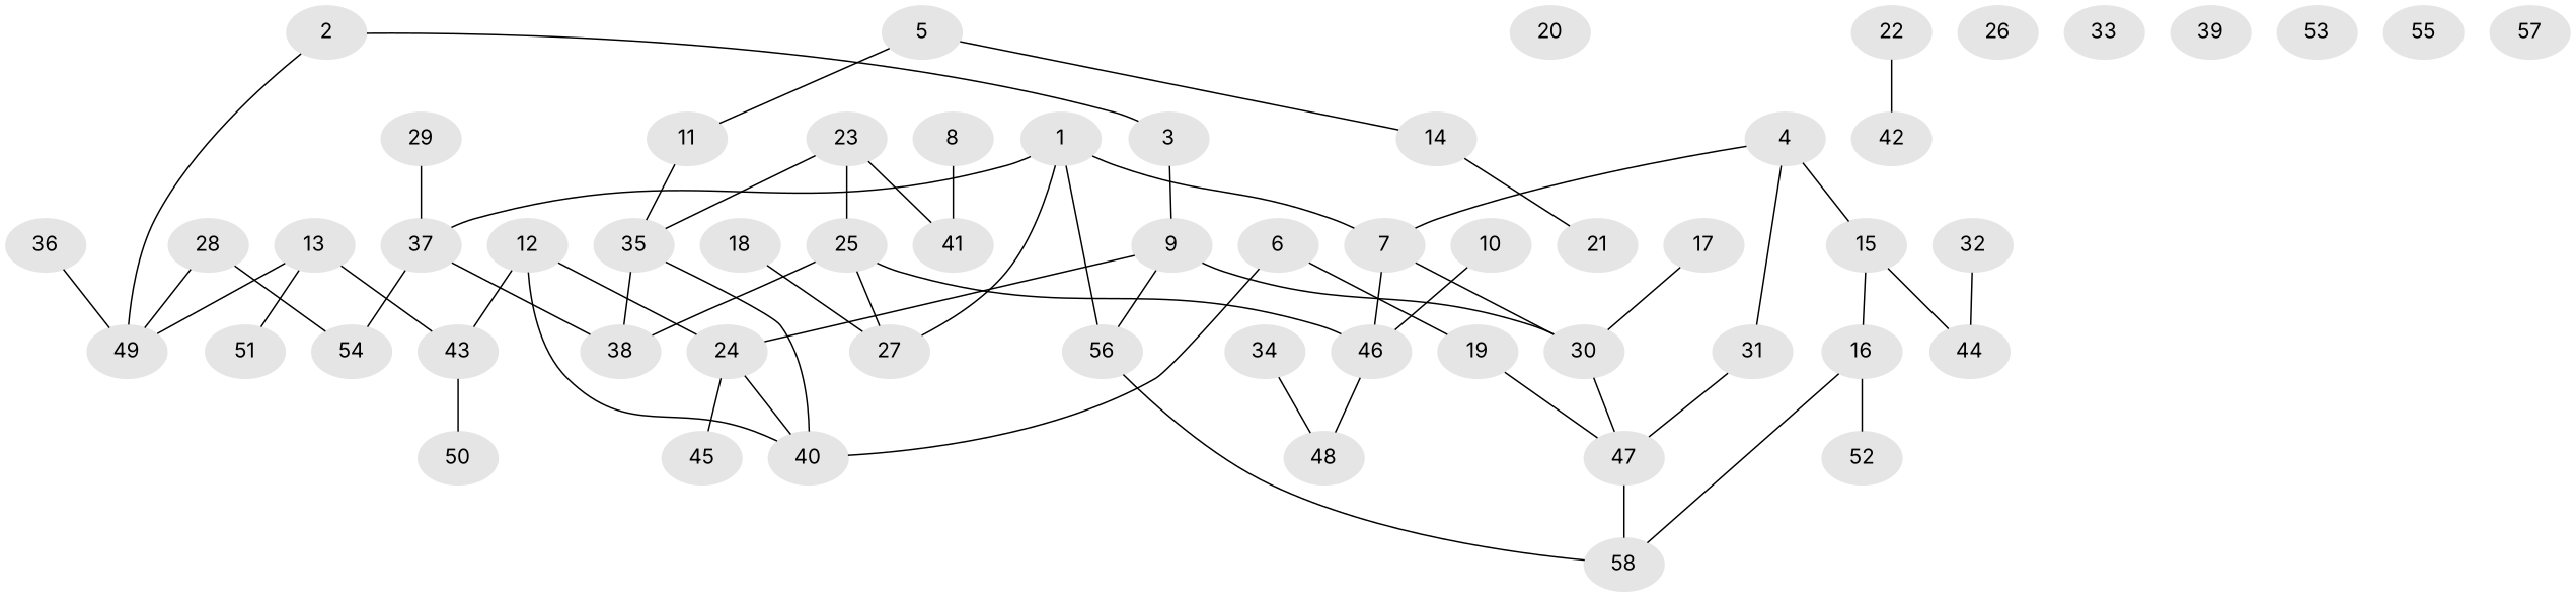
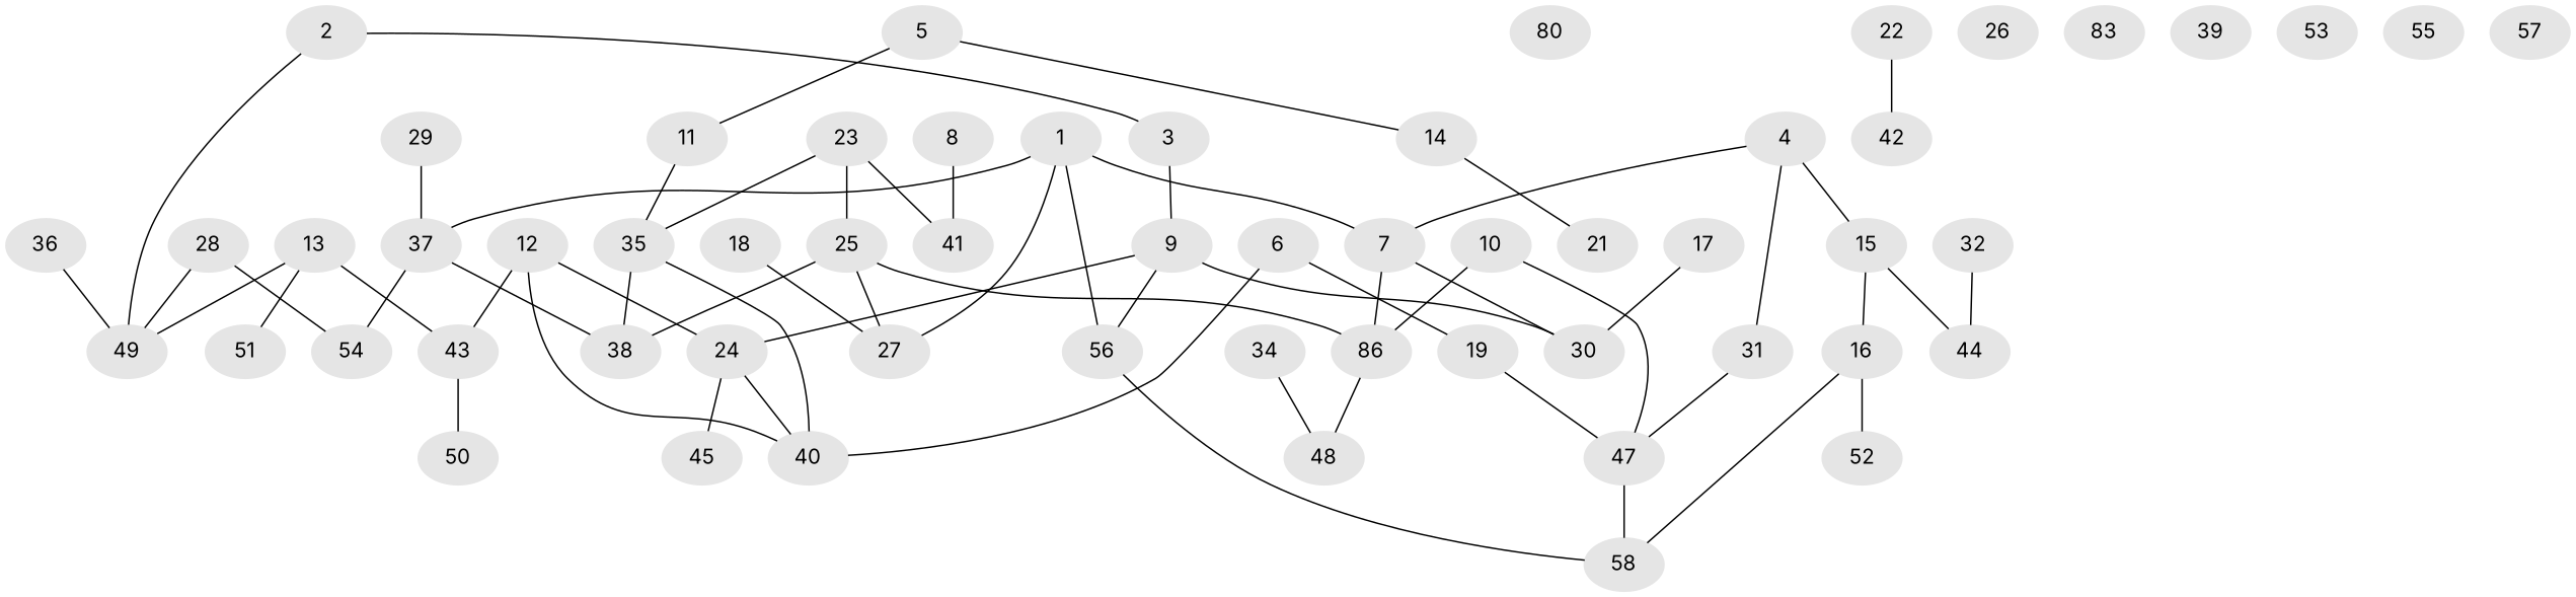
  graph {
    fontname=Inter
    node [color=gray90 fontname=Inter style=filled]
    edge [fontname=Inter]
    1
    7
    27
    37
    56
    30
-   46
+   46 [label=86]
    38
    54
    58
    2
    3
    49
    9
    24
    4
    15
    31
    16
    44
    47
    5
    11
    14
    35
    21
    6
    19
    40
    48
    8
    41
    45
    10
    12
    43
    50
    13
    51
    52
    17
    18
-   20
+   20 [label=80]
    22
    42
    23
    25
    26
    28
    29
    32
-   33
+   33 [label=83]
    34
    36
    39
    53
    55
    57
    1 -- 7
    1 -- 27
    1 -- 37
    1 -- 56
    7 -- 30
    7 -- 46
    37 -- 38
    37 -- 54
    56 -- 58
    46 -- 48
    2 -- 3
    2 -- 49
    3 -- 9
    9 -- 56
    9 -- 30
    9 -- 24
    24 -- 40
    24 -- 45
    4 -- 7
    4 -- 15
    4 -- 31
    15 -- 16
    15 -- 44
    31 -- 47
    16 -- 58
    16 -- 52
    47 -- 58
    5 -- 11
    5 -- 14
    11 -- 35
    14 -- 21
    35 -- 38
    35 -- 40
    6 -- 19
    6 -- 40
    19 -- 47
    8 -- 41
    10 -- 46
-   30 -- 47
+   10 -- 47
    12 -- 24
    12 -- 40
    12 -- 43
    43 -- 50
    13 -- 49
    13 -- 43
    13 -- 51
    17 -- 30
    18 -- 27
    22 -- 42
    23 -- 35
    23 -- 41
    23 -- 25
    25 -- 27
    25 -- 46
    25 -- 38
    28 -- 54
    28 -- 49
    29 -- 37
    32 -- 44
    34 -- 48
    36 -- 49
  }
